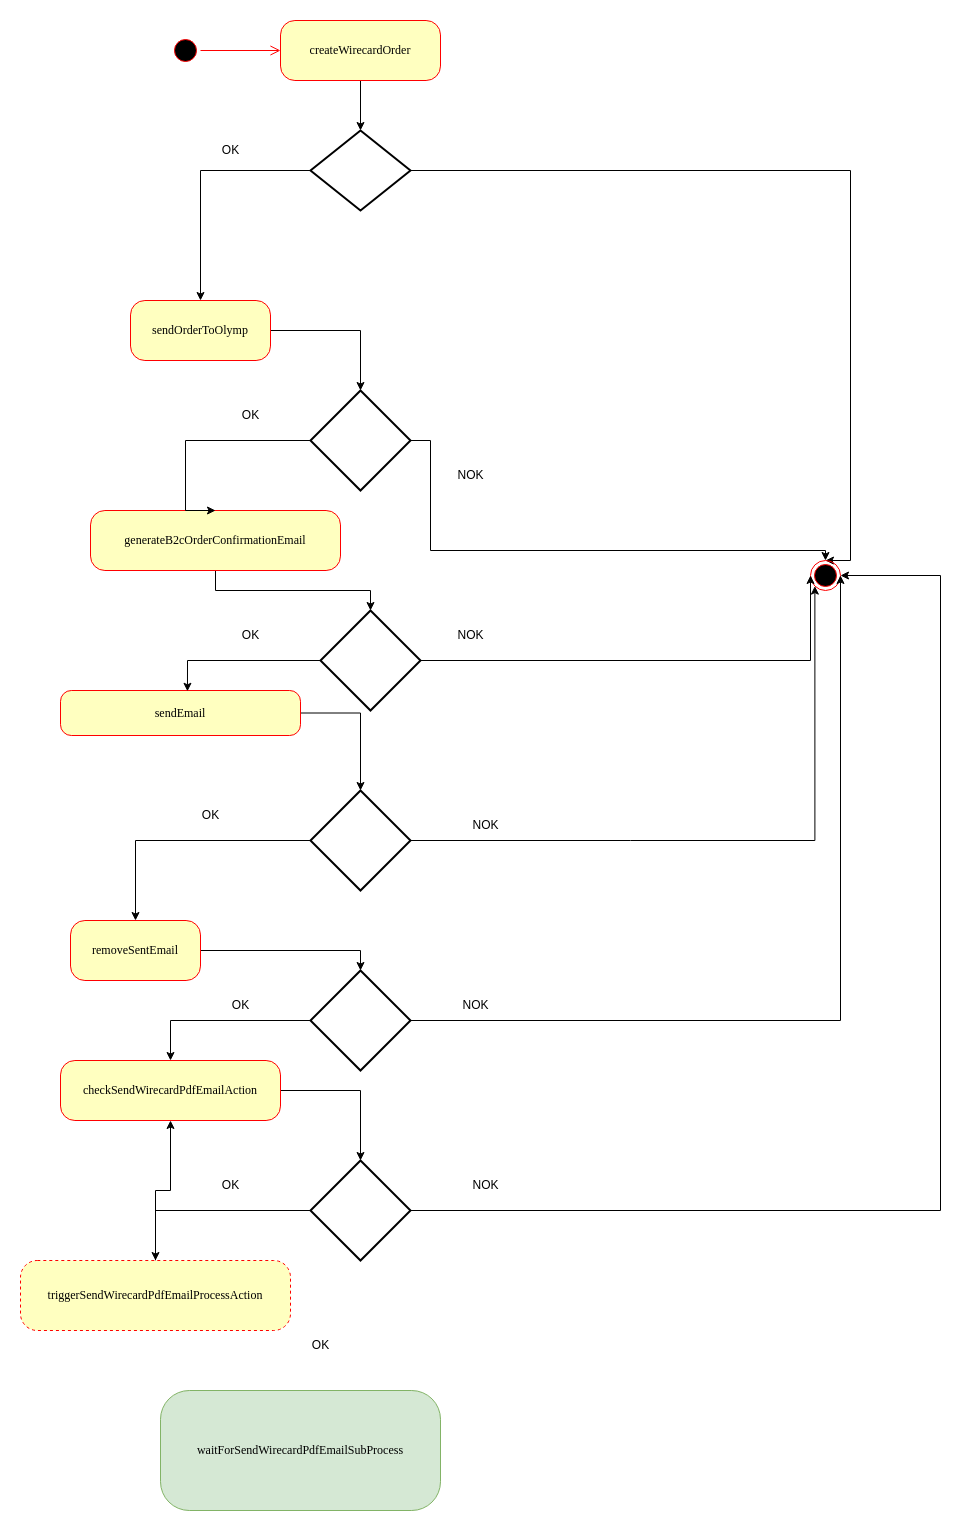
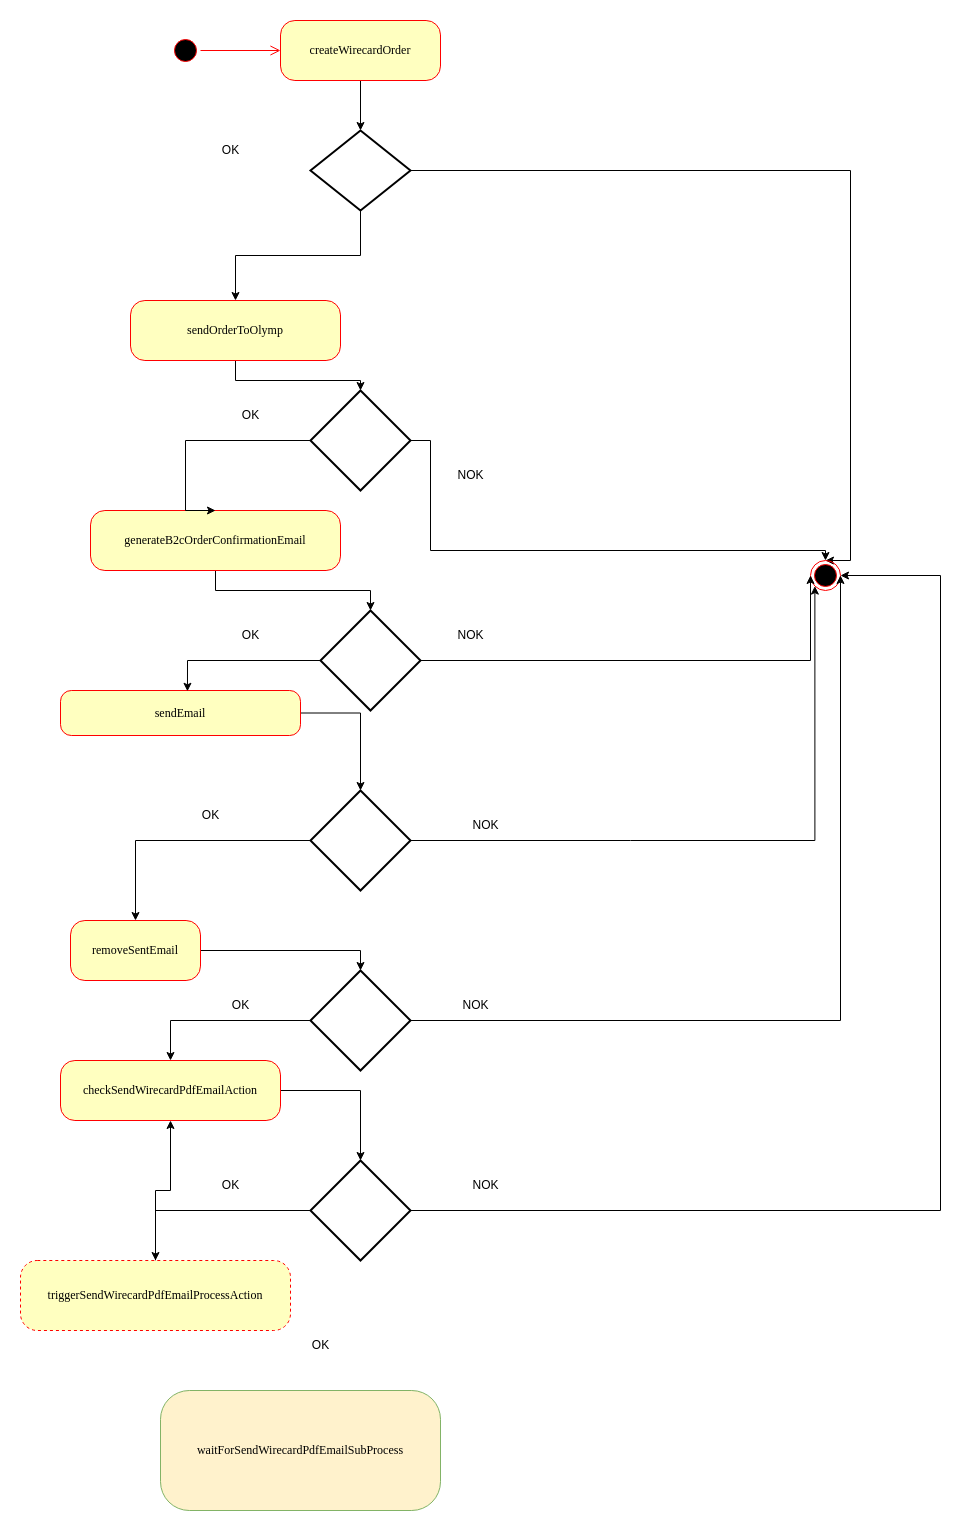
  <mxCell id="0" />
  <mxCell id="1" parent="0" />
  <mxCell id="2" value="" style="ellipse;html=1;shape=startState;fillColor=#000000;strokeColor=#ff0000;rounded=1;shadow=0;comic=0;labelBackgroundColor=none;fontFamily=Verdana;fontSize=12;fontColor=#000000;align=center;direction=south;" parent="1" vertex="1"><mxGeometry x="170" y="35" width="30" height="30" as="geometry" /></mxCell>
  <mxCell id="3" style="edgeStyle=orthogonalEdgeStyle;rounded=0;orthogonalLoop=1;jettySize=auto;html=1;entryX=0.5;entryY=0;entryDx=0;entryDy=0;entryPerimeter=0;" edge="1" parent="1" source="4" target="28"><mxGeometry relative="1" as="geometry" /></mxCell>
  <mxCell id="4" value="generateB2cOrderConfirmationEmail" style="rounded=1;whiteSpace=wrap;html=1;arcSize=24;fillColor=#ffffc0;strokeColor=#ff0000;shadow=0;comic=0;labelBackgroundColor=none;fontFamily=Verdana;fontSize=12;fontColor=#000000;align=center;" parent="1" vertex="1"><mxGeometry x="90" y="510" width="250" height="60" as="geometry" /></mxCell>
  <mxCell id="5" style="edgeStyle=orthogonalEdgeStyle;rounded=0;orthogonalLoop=1;jettySize=auto;html=1;entryX=0.5;entryY=0;entryDx=0;entryDy=0;entryPerimeter=0;" edge="1" parent="1" source="6" target="21"><mxGeometry relative="1" as="geometry" /></mxCell>
  <mxCell id="6" value="createWirecardOrder" style="rounded=1;whiteSpace=wrap;html=1;arcSize=24;fillColor=#ffffc0;strokeColor=#ff0000;shadow=0;comic=0;labelBackgroundColor=none;fontFamily=Verdana;fontSize=12;fontColor=#000000;align=center;" parent="1" vertex="1"><mxGeometry x="280" y="20" width="160" height="60" as="geometry" /></mxCell>
  <mxCell id="7" value="" style="edgeStyle=orthogonalEdgeStyle;rounded=0;orthogonalLoop=1;jettySize=auto;html=1;" edge="1" parent="1" source="8" target="25"><mxGeometry relative="1" as="geometry" /></mxCell>
- <mxCell id="8" value="sendOrderToOlymp" style="rounded=1;whiteSpace=wrap;html=1;arcSize=24;fillColor=#ffffc0;strokeColor=#ff0000;shadow=0;comic=0;labelBackgroundColor=none;fontFamily=Verdana;fontSize=12;fontColor=#000000;align=center;" parent="1" vertex="1"><mxGeometry x="130" y="300" width="140" height="60" as="geometry" /></mxCell>
+ <mxCell id="8" value="sendOrderToOlymp" style="rounded=1;whiteSpace=wrap;html=1;arcSize=24;fillColor=#ffffc0;strokeColor=#ff0000;shadow=0;comic=0;labelBackgroundColor=none;fontFamily=Verdana;fontSize=12;fontColor=#000000;align=center;" parent="1" vertex="1"><mxGeometry x="130" y="300" width="210" height="60" as="geometry" /></mxCell>
  <mxCell id="9" style="edgeStyle=orthogonalEdgeStyle;rounded=0;orthogonalLoop=1;jettySize=auto;html=1;entryX=0.5;entryY=0;entryDx=0;entryDy=0;entryPerimeter=0;" edge="1" parent="1" source="10" target="34"><mxGeometry relative="1" as="geometry" /></mxCell>
  <mxCell id="10" value="removeSentEmail" style="rounded=1;whiteSpace=wrap;html=1;arcSize=24;fillColor=#ffffc0;strokeColor=#ff0000;shadow=0;comic=0;labelBackgroundColor=none;fontFamily=Verdana;fontSize=12;fontColor=#000000;align=center;" parent="1" vertex="1"><mxGeometry x="70" y="920" width="130" height="60" as="geometry" /></mxCell>
  <mxCell id="11" style="edgeStyle=orthogonalEdgeStyle;rounded=0;orthogonalLoop=1;jettySize=auto;html=1;entryX=0.5;entryY=0;entryDx=0;entryDy=0;entryPerimeter=0;" edge="1" parent="1" source="12" target="31"><mxGeometry relative="1" as="geometry" /></mxCell>
  <mxCell id="12" value="sendEmail" style="rounded=1;whiteSpace=wrap;html=1;arcSize=24;fillColor=#ffffc0;strokeColor=#ff0000;shadow=0;comic=0;labelBackgroundColor=none;fontFamily=Verdana;fontSize=12;fontColor=#000000;align=center;" parent="1" vertex="1"><mxGeometry x="60" y="690" width="240" height="45" as="geometry" /></mxCell>
  <mxCell id="13" style="edgeStyle=orthogonalEdgeStyle;html=1;labelBackgroundColor=none;endArrow=open;endSize=8;strokeColor=#ff0000;fontFamily=Verdana;fontSize=12;align=left;" parent="1" source="2" target="6" edge="1"><mxGeometry relative="1" as="geometry" /></mxCell>
  <mxCell id="14" style="edgeStyle=orthogonalEdgeStyle;rounded=0;orthogonalLoop=1;jettySize=auto;html=1;entryX=0.5;entryY=0;entryDx=0;entryDy=0;entryPerimeter=0;" edge="1" parent="1" source="15" target="37"><mxGeometry relative="1" as="geometry" /></mxCell>
  <mxCell id="15" value="checkSendWirecardPdfEmailAction" style="rounded=1;whiteSpace=wrap;html=1;arcSize=24;fillColor=#ffffc0;strokeColor=#ff0000;shadow=0;comic=0;labelBackgroundColor=none;fontFamily=Verdana;fontSize=12;fontColor=#000000;align=center;" vertex="1" parent="1"><mxGeometry x="60" y="1060" width="220" height="60" as="geometry" /></mxCell>
  <mxCell id="16" style="edgeStyle=orthogonalEdgeStyle;rounded=0;orthogonalLoop=1;jettySize=auto;html=1;" edge="1" parent="1" source="17" target="15"><mxGeometry relative="1" as="geometry" /></mxCell>
  <mxCell id="17" value="triggerSendWirecardPdfEmailProcessAction" style="rounded=1;whiteSpace=wrap;html=1;arcSize=24;fillColor=#ffffc0;strokeColor=#ff0000;shadow=0;comic=0;labelBackgroundColor=none;fontFamily=Verdana;fontSize=12;fontColor=#000000;align=center;dashed=1;" vertex="1" parent="1"><mxGeometry x="20" y="1260" width="270" height="70" as="geometry" /></mxCell>
- <mxCell id="18" value="waitForSendWirecardPdfEmailSubProcess" style="rounded=1;whiteSpace=wrap;html=1;arcSize=24;fillColor=#d5e8d4;strokeColor=#82b366;shadow=0;comic=0;labelBackgroundColor=none;fontFamily=Verdana;fontSize=12;align=center;" vertex="1" parent="1"><mxGeometry x="160" y="1390" width="280" height="120" as="geometry" /></mxCell>
+ <mxCell id="18" value="waitForSendWirecardPdfEmailSubProcess" style="rounded=1;whiteSpace=wrap;html=1;arcSize=24;fillColor=#fff2cc;strokeColor=#82b366;shadow=0;comic=0;labelBackgroundColor=none;fontFamily=Verdana;fontSize=12;align=center;" vertex="1" parent="1"><mxGeometry x="160" y="1390" width="280" height="120" as="geometry" /></mxCell>
  <mxCell id="19" style="edgeStyle=orthogonalEdgeStyle;rounded=0;orthogonalLoop=1;jettySize=auto;html=1;entryX=0.5;entryY=0;entryDx=0;entryDy=0;" edge="1" parent="1" source="21" target="8"><mxGeometry relative="1" as="geometry" /></mxCell>
  <mxCell id="20" style="edgeStyle=orthogonalEdgeStyle;rounded=0;orthogonalLoop=1;jettySize=auto;html=1;entryX=0.5;entryY=0;entryDx=0;entryDy=0;" edge="1" parent="1" source="21" target="22"><mxGeometry relative="1" as="geometry"><Array as="points"><mxPoint x="850" y="170" /><mxPoint x="850" y="560" /></Array></mxGeometry></mxCell>
  <mxCell id="21" value="" style="strokeWidth=2;html=1;shape=mxgraph.flowchart.decision;whiteSpace=wrap;" vertex="1" parent="1"><mxGeometry x="310" y="130" width="100" height="80" as="geometry" /></mxCell>
  <mxCell id="22" value="" style="ellipse;html=1;shape=endState;fillColor=#000000;strokeColor=#ff0000;" vertex="1" parent="1"><mxGeometry x="810" y="560" width="30" height="30" as="geometry" /></mxCell>
  <mxCell id="23" style="edgeStyle=orthogonalEdgeStyle;rounded=0;orthogonalLoop=1;jettySize=auto;html=1;entryX=0.5;entryY=0;entryDx=0;entryDy=0;exitX=0;exitY=0.5;exitDx=0;exitDy=0;exitPerimeter=0;" edge="1" parent="1" source="25" target="4"><mxGeometry relative="1" as="geometry"><Array as="points"><mxPoint x="185" y="440" /></Array></mxGeometry></mxCell>
  <mxCell id="24" style="edgeStyle=orthogonalEdgeStyle;rounded=0;orthogonalLoop=1;jettySize=auto;html=1;entryX=0.5;entryY=0;entryDx=0;entryDy=0;exitX=1;exitY=0.5;exitDx=0;exitDy=0;exitPerimeter=0;" edge="1" parent="1" source="25" target="22"><mxGeometry relative="1" as="geometry"><Array as="points"><mxPoint x="430" y="440" /><mxPoint x="430" y="550" /><mxPoint x="825" y="550" /></Array></mxGeometry></mxCell>
  <mxCell id="25" value="" style="strokeWidth=2;html=1;shape=mxgraph.flowchart.decision;whiteSpace=wrap;" vertex="1" parent="1"><mxGeometry x="310" y="390" width="100" height="100" as="geometry" /></mxCell>
  <mxCell id="26" style="edgeStyle=orthogonalEdgeStyle;rounded=0;orthogonalLoop=1;jettySize=auto;html=1;entryX=0.529;entryY=0.017;entryDx=0;entryDy=0;entryPerimeter=0;" edge="1" parent="1" source="28" target="12"><mxGeometry relative="1" as="geometry" /></mxCell>
  <mxCell id="27" style="edgeStyle=orthogonalEdgeStyle;rounded=0;orthogonalLoop=1;jettySize=auto;html=1;entryX=0;entryY=0.5;entryDx=0;entryDy=0;exitX=1;exitY=0.5;exitDx=0;exitDy=0;exitPerimeter=0;" edge="1" parent="1" source="28" target="22"><mxGeometry relative="1" as="geometry"><Array as="points"><mxPoint x="810" y="660" /></Array></mxGeometry></mxCell>
  <mxCell id="28" value="" style="strokeWidth=2;html=1;shape=mxgraph.flowchart.decision;whiteSpace=wrap;" vertex="1" parent="1"><mxGeometry x="320" y="610" width="100" height="100" as="geometry" /></mxCell>
  <mxCell id="29" style="edgeStyle=orthogonalEdgeStyle;rounded=0;orthogonalLoop=1;jettySize=auto;html=1;entryX=0.5;entryY=0;entryDx=0;entryDy=0;" edge="1" parent="1" source="31" target="10"><mxGeometry relative="1" as="geometry" /></mxCell>
  <mxCell id="30" style="edgeStyle=orthogonalEdgeStyle;rounded=0;orthogonalLoop=1;jettySize=auto;html=1;entryX=0;entryY=1;entryDx=0;entryDy=0;" edge="1" parent="1" source="31" target="22"><mxGeometry relative="1" as="geometry"><Array as="points"><mxPoint x="630" y="840" /><mxPoint x="814" y="840" /></Array></mxGeometry></mxCell>
  <mxCell id="31" value="" style="strokeWidth=2;html=1;shape=mxgraph.flowchart.decision;whiteSpace=wrap;" vertex="1" parent="1"><mxGeometry x="310" y="790" width="100" height="100" as="geometry" /></mxCell>
  <mxCell id="32" style="edgeStyle=orthogonalEdgeStyle;rounded=0;orthogonalLoop=1;jettySize=auto;html=1;entryX=0.5;entryY=0;entryDx=0;entryDy=0;" edge="1" parent="1" source="34" target="15"><mxGeometry relative="1" as="geometry" /></mxCell>
  <mxCell id="33" style="edgeStyle=orthogonalEdgeStyle;rounded=0;orthogonalLoop=1;jettySize=auto;html=1;entryX=1;entryY=0.5;entryDx=0;entryDy=0;" edge="1" parent="1" source="34" target="22"><mxGeometry relative="1" as="geometry"><Array as="points"><mxPoint x="840" y="1020" /></Array></mxGeometry></mxCell>
  <mxCell id="34" value="" style="strokeWidth=2;html=1;shape=mxgraph.flowchart.decision;whiteSpace=wrap;" vertex="1" parent="1"><mxGeometry x="310" y="970" width="100" height="100" as="geometry" /></mxCell>
  <mxCell id="35" style="edgeStyle=orthogonalEdgeStyle;rounded=0;orthogonalLoop=1;jettySize=auto;html=1;entryX=0.5;entryY=0;entryDx=0;entryDy=0;" edge="1" parent="1" source="37" target="17"><mxGeometry relative="1" as="geometry" /></mxCell>
  <mxCell id="36" style="edgeStyle=orthogonalEdgeStyle;rounded=0;orthogonalLoop=1;jettySize=auto;html=1;entryX=1;entryY=0.5;entryDx=0;entryDy=0;" edge="1" parent="1" source="37" target="22"><mxGeometry relative="1" as="geometry"><Array as="points"><mxPoint x="940" y="1210" /><mxPoint x="940" y="575" /></Array></mxGeometry></mxCell>
  <mxCell id="37" value="" style="strokeWidth=2;html=1;shape=mxgraph.flowchart.decision;whiteSpace=wrap;" vertex="1" parent="1"><mxGeometry x="310" y="1160" width="100" height="100" as="geometry" /></mxCell>
  <mxCell id="38" value="OK" style="text;html=1;align=center;verticalAlign=middle;resizable=0;points=[];autosize=1;strokeColor=none;fillColor=none;" vertex="1" parent="1"><mxGeometry x="210" y="135" width="40" height="30" as="geometry" /></mxCell>
  <mxCell id="39" value="OK" style="text;html=1;align=center;verticalAlign=middle;resizable=0;points=[];autosize=1;strokeColor=none;fillColor=none;" vertex="1" parent="1"><mxGeometry x="230" y="400" width="40" height="30" as="geometry" /></mxCell>
  <mxCell id="40" value="OK" style="text;html=1;align=center;verticalAlign=middle;resizable=0;points=[];autosize=1;strokeColor=none;fillColor=none;" vertex="1" parent="1"><mxGeometry x="230" y="620" width="40" height="30" as="geometry" /></mxCell>
  <mxCell id="41" value="OK" style="text;html=1;align=center;verticalAlign=middle;resizable=0;points=[];autosize=1;strokeColor=none;fillColor=none;" vertex="1" parent="1"><mxGeometry x="190" y="800" width="40" height="30" as="geometry" /></mxCell>
  <mxCell id="42" value="OK" style="text;html=1;align=center;verticalAlign=middle;resizable=0;points=[];autosize=1;strokeColor=none;fillColor=none;" vertex="1" parent="1"><mxGeometry x="220" y="990" width="40" height="30" as="geometry" /></mxCell>
  <mxCell id="43" value="OK" style="text;html=1;align=center;verticalAlign=middle;resizable=0;points=[];autosize=1;strokeColor=none;fillColor=none;" vertex="1" parent="1"><mxGeometry x="210" y="1170" width="40" height="30" as="geometry" /></mxCell>
  <mxCell id="44" value="OK" style="text;html=1;align=center;verticalAlign=middle;resizable=0;points=[];autosize=1;strokeColor=none;fillColor=none;" vertex="1" parent="1"><mxGeometry x="300" y="1330" width="40" height="30" as="geometry" /></mxCell>
  <mxCell id="45" value="" style="shape=image;html=1;verticalAlign=top;verticalLabelPosition=bottom;labelBackgroundColor=#ffffff;imageAspect=0;aspect=fixed;image=https://cdn2.iconfinder.com/data/icons/essential-web-5/50/pending-wait-time-revise-unfinish-128.png;fillColor=#FFE599;" vertex="1" parent="1"><mxGeometry x="170" y="1390" width="60" height="60" as="geometry" /></mxCell>
  <mxCell id="46" value="NOK" style="text;html=1;align=center;verticalAlign=middle;resizable=0;points=[];autosize=1;strokeColor=none;fillColor=none;" vertex="1" parent="1"><mxGeometry x="445" y="460" width="50" height="30" as="geometry" /></mxCell>
  <mxCell id="47" value="NOK" style="text;html=1;align=center;verticalAlign=middle;resizable=0;points=[];autosize=1;strokeColor=none;fillColor=none;" vertex="1" parent="1"><mxGeometry x="445" y="620" width="50" height="30" as="geometry" /></mxCell>
  <mxCell id="48" value="NOK" style="text;html=1;align=center;verticalAlign=middle;resizable=0;points=[];autosize=1;strokeColor=none;fillColor=none;" vertex="1" parent="1"><mxGeometry x="460" y="810" width="50" height="30" as="geometry" /></mxCell>
  <mxCell id="49" value="NOK" style="text;html=1;align=center;verticalAlign=middle;resizable=0;points=[];autosize=1;strokeColor=none;fillColor=none;" vertex="1" parent="1"><mxGeometry x="450" y="990" width="50" height="30" as="geometry" /></mxCell>
  <mxCell id="50" value="NOK" style="text;html=1;align=center;verticalAlign=middle;resizable=0;points=[];autosize=1;strokeColor=none;fillColor=none;" vertex="1" parent="1"><mxGeometry x="460" y="1170" width="50" height="30" as="geometry" /></mxCell>
